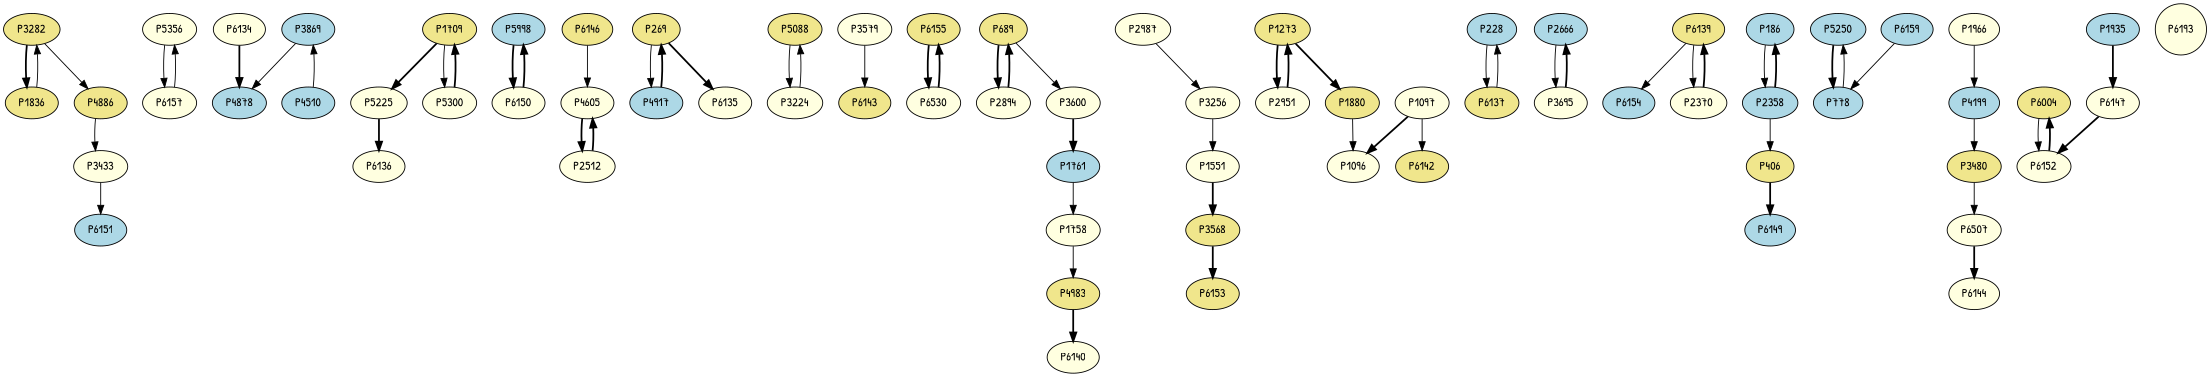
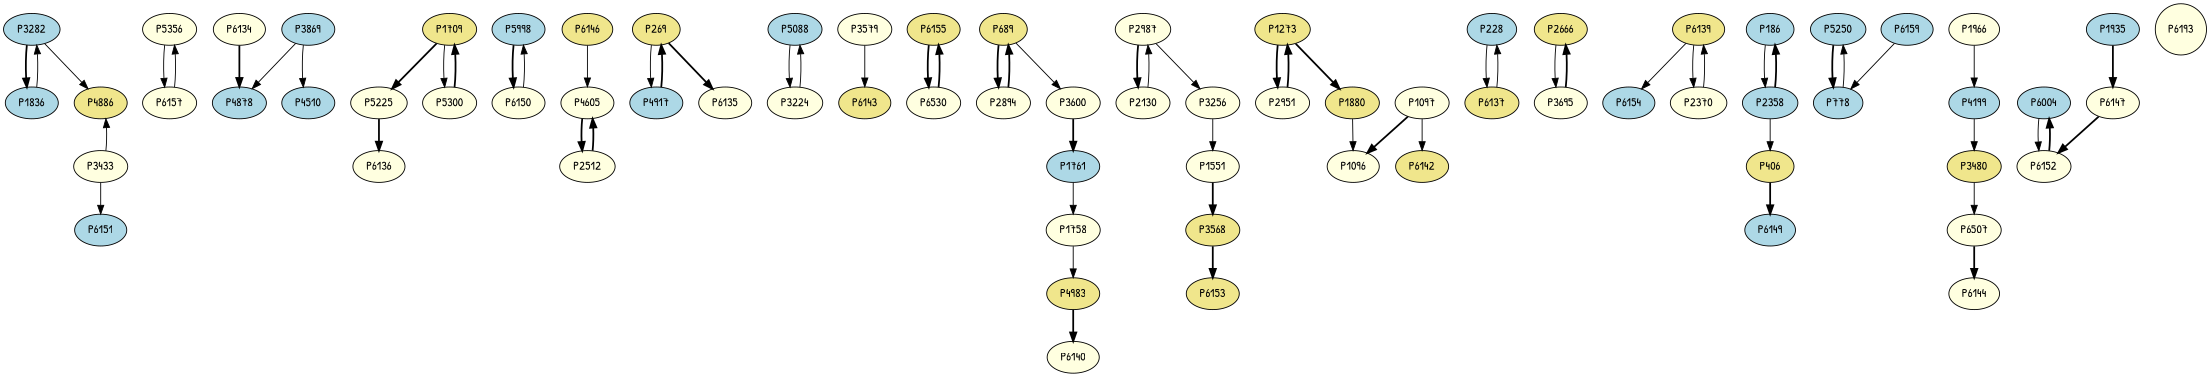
  digraph {
    fontname="Patrick Hand"
    node [fillcolor=lightyellow fontname="Patrick Hand" style=filled]
    edge [fontname="Patrick Hand" style=solid]
-   P3282 [fillcolor=khaki]
-   P1836 [fillcolor=khaki]
+   P3282 [fillcolor=lightblue]
+   P1836 [fillcolor=lightblue]
    P4886 [fillcolor=khaki]
    P3433
    P5356
    P6157
    P4878 [fillcolor=lightblue]
    P6134
    P5225
    P6136
    P5998 [fillcolor=lightblue]
    P6150
    P4605
    P2512
    P6146 [fillcolor=khaki]
    P269 [fillcolor=khaki]
    P4917 [fillcolor=lightblue]
    P6135
-   P5088 [fillcolor=khaki]
+   P5088 [fillcolor=lightblue]
    P3224
    P6143 [fillcolor=khaki]
    P3579
    P6155 [fillcolor=khaki]
    P6530
    P689 [fillcolor=khaki]
    P2894
    P3600
    P1761 [fillcolor=lightblue]
    P6151 [fillcolor=lightblue]
    P3568 [fillcolor=khaki]
    P1551
    P6153 [fillcolor=khaki]
    P1273 [fillcolor=khaki]
    P2951
    P1880 [fillcolor=khaki]
    P1096
    P228 [fillcolor=lightblue]
    P6137 [fillcolor=khaki]
-   P2666 [fillcolor=lightblue]
+   P2666 [fillcolor=khaki]
    P3695
    P6154 [fillcolor=lightblue]
    P6142 [fillcolor=khaki]
    P1097
    P6139 [fillcolor=khaki]
    P2370
    P3869 [fillcolor=lightblue]
    P186 [fillcolor=lightblue]
    P2358 [fillcolor=lightblue]
    P406 [fillcolor=khaki]
    P6149 [fillcolor=lightblue]
    P1709 [fillcolor=khaki]
    P5300
    P5250 [fillcolor=lightblue]
    P778 [fillcolor=lightblue]
    P6159 [fillcolor=lightblue]
    P4983 [fillcolor=khaki]
    P1758
    P6140
    P4199 [fillcolor=lightblue]
    P1966
    P3480 [fillcolor=khaki]
    P6507
+   P2130
    P2987
    P3256
    P6144
-   P6004 [fillcolor=khaki]
+   P6004 [fillcolor=lightblue]
    P6152
    P6147
    P1935 [fillcolor=lightblue]
    P4510 [fillcolor=lightblue]
    n72 [label=P6193 shape=circle]
    P3282 -> P1836 [style=bold]
    P3282 -> P4886
    P1836 -> P3282
-   P4886 -> P3433
+   P3433 -> P4886
    P3433 -> P6151
    P5356 -> P6157
    P6157 -> P5356
    P6134 -> P4878 [style=bold]
    P5225 -> P6136 [style=bold]
    P5998 -> P6150 [style=bold]
-   P6150 -> P5998 [style=bold]
+   P6150 -> P5998
    P4605 -> P2512 [style=bold]
    P2512 -> P4605 [style=bold]
    P6146 -> P4605
    P269 -> P4917
    P269 -> P6135 [style=bold]
    P4917 -> P269 [style=bold]
    P5088 -> P3224
    P3224 -> P5088
    P3579 -> P6143
    P6155 -> P6530 [style=bold]
    P6530 -> P6155 [style=bold]
    P689 -> P2894 [style=bold]
    P689 -> P3600
    P2894 -> P689 [style=bold]
    P3600 -> P1761 [style=bold]
    P1761 -> P1758
    P3568 -> P6153 [style=bold]
    P1551 -> P3568 [style=bold]
    P1273 -> P2951 [style=bold]
    P1273 -> P1880 [style=bold]
    P2951 -> P1273 [style=bold]
    P1880 -> P1096
    P228 -> P6137
    P6137 -> P228
    P2666 -> P3695
    P3695 -> P2666 [style=bold]
    P1097 -> P1096 [style=bold]
    P1097 -> P6142
    P6139 -> P6154
    P6139 -> P2370
-   P2370 -> P6139 [style=bold]
+   P2370 -> P6139
    P3869 -> P4878
    P186 -> P2358
    P2358 -> P186 [style=bold]
    P2358 -> P406
    P406 -> P6149 [style=bold]
    P1709 -> P5225 [style=bold]
    P1709 -> P5300
    P5300 -> P1709 [style=bold]
    P5250 -> P778 [style=bold]
    P778 -> P5250
    P6159 -> P778
    P4983 -> P6140 [style=bold]
    P1758 -> P4983
    P4199 -> P3480
    P1966 -> P4199
    P3480 -> P6507
    P6507 -> P6144 [style=bold]
+   P2130 -> P2987
+   P2987 -> P2130 [style=bold]
    P2987 -> P3256
    P3256 -> P1551
    P6004 -> P6152
    P6152 -> P6004 [style=bold]
    P6147 -> P6152 [style=bold]
    P1935 -> P6147 [style=bold]
-   P4510 -> P3869
+   P3869 -> P4510
  }
